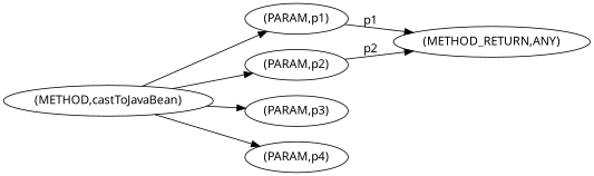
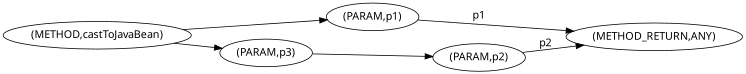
  digraph {
    fontname="Noto Sans"
    rankdir=LR
    node [fontname="Noto Sans"]
    edge [fontname="Noto Sans"]
    n1 [label=<(METHOD,castToJavaBean)>]
    n2 [label=<(PARAM,p1)>]
    n3 [label=<(PARAM,p2)>]
    n4 [label=<(PARAM,p3)>]
-   n5 [label=<(PARAM,p4)>]
    n6 [label=<(METHOD_RETURN,ANY)>]
    n1 -> n2
-   n1 -> n3
+   n4 -> n3
    n1 -> n4
-   n1 -> n5
    n2 -> n6 [label=p1]
    n3 -> n6 [label=p2]
  }
